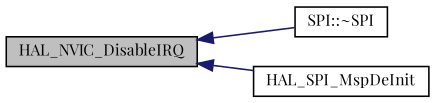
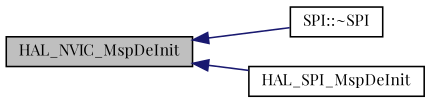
  digraph {
    fontname="Playfair Display"
    rankdir=LR
    node [color=black fillcolor=white fontname="Playfair Display" fontsize=10 shape=record style=filled]
    edge [color=midnightblue dir=back fontname="Playfair Display" fontsize=10 labelfontname=Helvetica labelfontsize=10 style=solid]
-   n1 [fillcolor=grey75 fontcolor=black height=0.2 label=HAL_NVIC_DisableIRQ width=0.4]
+   n1 [fillcolor=grey75 fontcolor=black height=0.2 label=HAL_NVIC_MspDeInit width=0.4]
    n2 [height=0.2 label="SPI::~SPI" width=0.4]
    n3 [height=0.2 label=HAL_SPI_MspDeInit width=0.4]
    n1 -> n2
    n1 -> n3
  }
